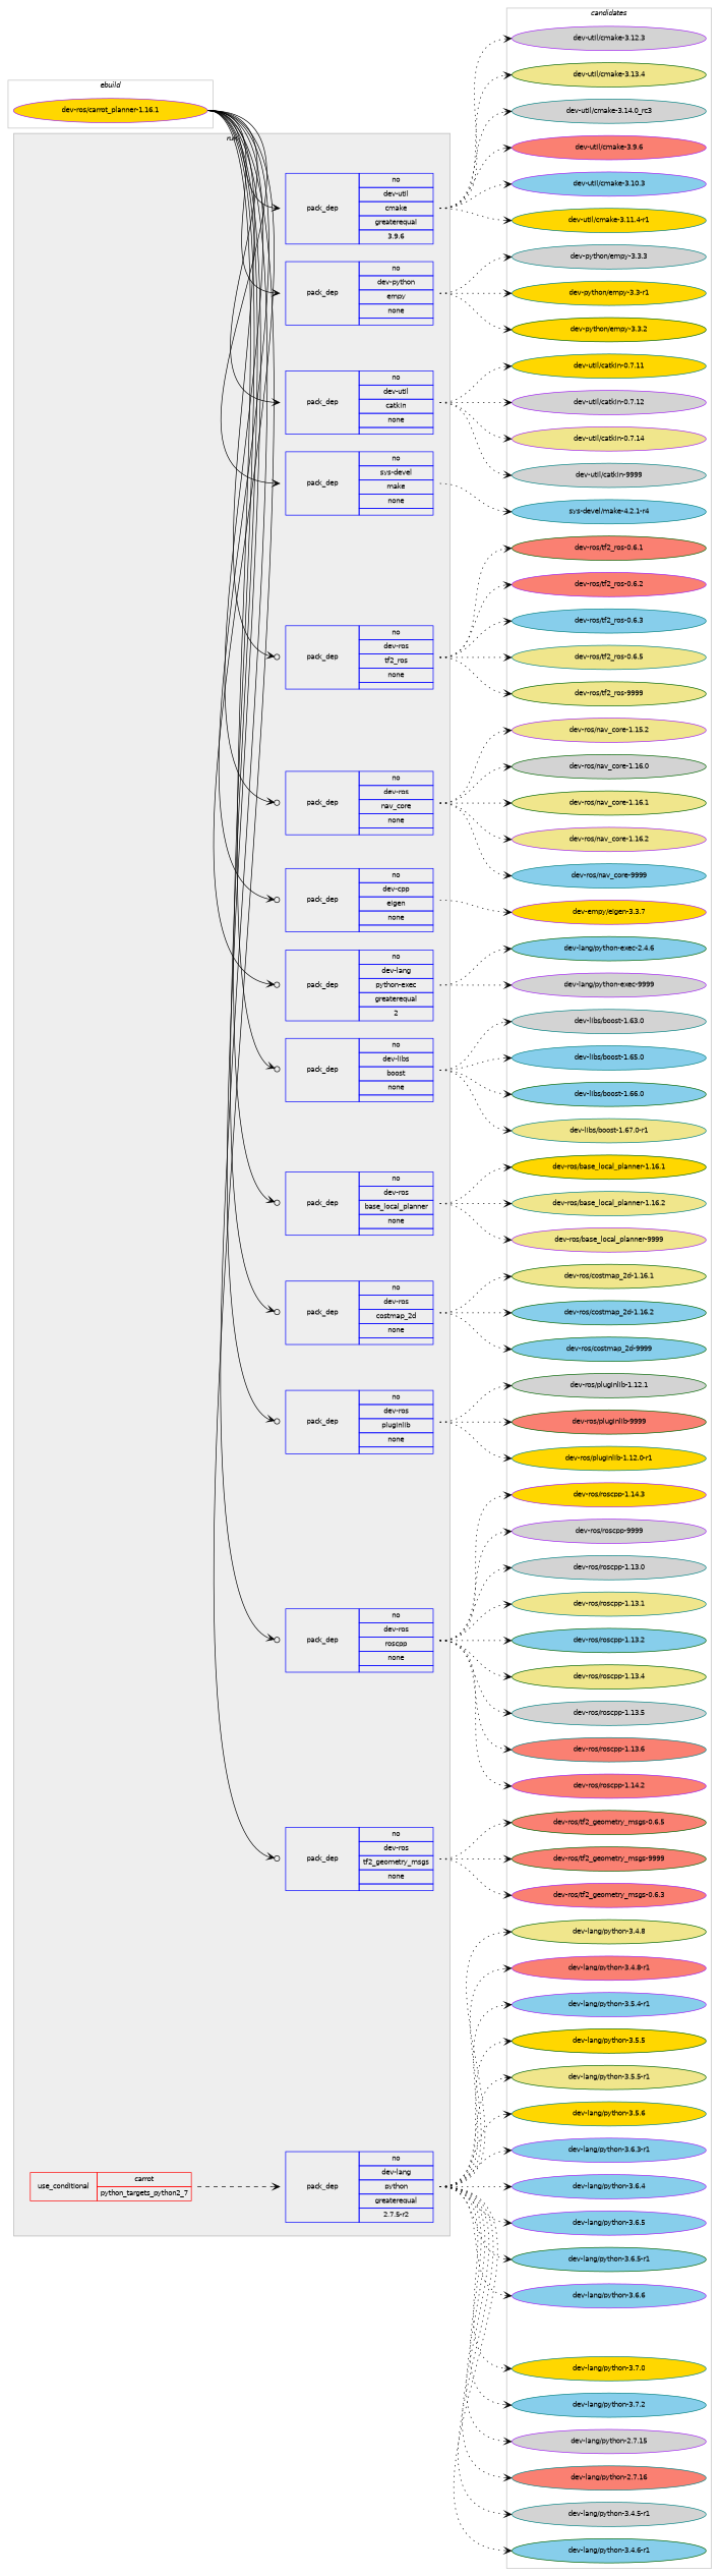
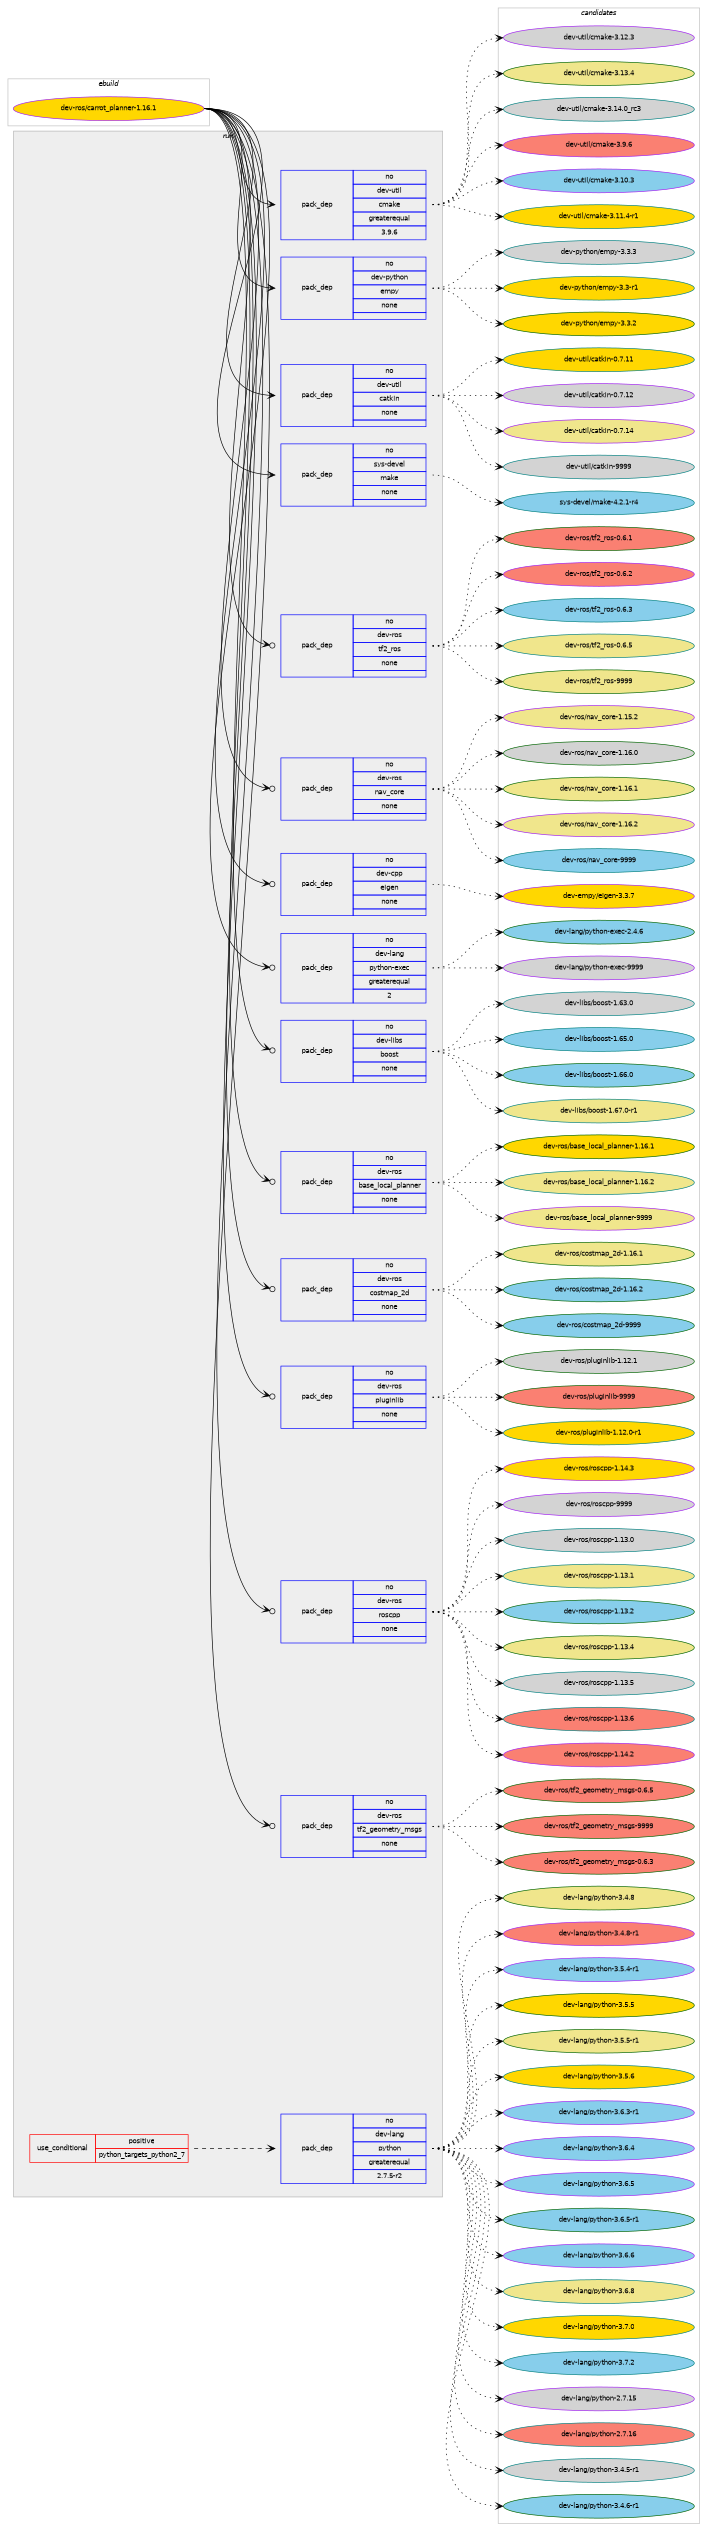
  digraph {
    compound=true
    concentrate=true
    fontname=Helvetica
    fontsize=10
    newrank=true
    rankdir=LR
    ranksep=1.5
    node [color=teal fillcolor=skyblue fontname=Helvetica fontsize=10 style=filled]
    edge [arrowhead=vee headport=w style=dotted tailport=e weight=100]
    n1 [color=purple fillcolor=gold label="dev-ros/carrot_planner-1.16.1" width=4]
    n2 [color=blue label=<<TABLE BORDER="0" CELLBORDER="1" CELLSPACING="0" CELLPADDING="4" WIDTH="220"><TR><TD ROWSPAN="6" CELLPADDING="30">pack_dep</TD></TR><TR><TD WIDTH="110">no</TD></TR><TR><TD>dev-util</TD></TR><TR><TD>cmake</TD></TR><TR><TD>greaterequal</TD></TR><TR><TD>3.9.6</TD></TR></TABLE>> shape=none fillcolor="" style=""]
    n3 [color=blue label=<<TABLE BORDER="0" CELLBORDER="1" CELLSPACING="0" CELLPADDING="4" WIDTH="220"><TR><TD ROWSPAN="6" CELLPADDING="30">pack_dep</TD></TR><TR><TD WIDTH="110">no</TD></TR><TR><TD>dev-python</TD></TR><TR><TD>empy</TD></TR><TR><TD>none</TD></TR><TR><TD></TD></TR></TABLE>> shape=none fillcolor="" style=""]
    n4 [color=blue label=<<TABLE BORDER="0" CELLBORDER="1" CELLSPACING="0" CELLPADDING="4" WIDTH="220"><TR><TD ROWSPAN="6" CELLPADDING="30">pack_dep</TD></TR><TR><TD WIDTH="110">no</TD></TR><TR><TD>dev-util</TD></TR><TR><TD>catkin</TD></TR><TR><TD>none</TD></TR><TR><TD></TD></TR></TABLE>> shape=none fillcolor="" style=""]
    n5 [color=blue label=<<TABLE BORDER="0" CELLBORDER="1" CELLSPACING="0" CELLPADDING="4" WIDTH="220"><TR><TD ROWSPAN="6" CELLPADDING="30">pack_dep</TD></TR><TR><TD WIDTH="110">no</TD></TR><TR><TD>sys-devel</TD></TR><TR><TD>make</TD></TR><TR><TD>none</TD></TR><TR><TD></TD></TR></TABLE>> shape=none fillcolor="" style=""]
    n6 [color=blue label=<<TABLE BORDER="0" CELLBORDER="1" CELLSPACING="0" CELLPADDING="4" WIDTH="220"><TR><TD ROWSPAN="6" CELLPADDING="30">pack_dep</TD></TR><TR><TD WIDTH="110">no</TD></TR><TR><TD>dev-lang</TD></TR><TR><TD>python</TD></TR><TR><TD>greaterequal</TD></TR><TR><TD>2.7.5-r2</TD></TR></TABLE>> shape=none fillcolor="" style=""]
-   n7 [color=red label=<<TABLE BORDER="0" CELLBORDER="1" CELLSPACING="0" CELLPADDING="4"><TR><TD ROWSPAN="3" CELLPADDING="10">use_conditional</TD></TR><TR><TD>carrot</TD></TR><TR><TD>python_targets_python2_7</TD></TR></TABLE>> shape=none fillcolor="" style=""]
+   n7 [color=red label=<<TABLE BORDER="0" CELLBORDER="1" CELLSPACING="0" CELLPADDING="4"><TR><TD ROWSPAN="3" CELLPADDING="10">use_conditional</TD></TR><TR><TD>positive</TD></TR><TR><TD>python_targets_python2_7</TD></TR></TABLE>> shape=none fillcolor="" style=""]
    n8 [color=blue label=<<TABLE BORDER="0" CELLBORDER="1" CELLSPACING="0" CELLPADDING="4" WIDTH="220"><TR><TD ROWSPAN="6" CELLPADDING="30">pack_dep</TD></TR><TR><TD WIDTH="110">no</TD></TR><TR><TD>dev-ros</TD></TR><TR><TD>nav_core</TD></TR><TR><TD>none</TD></TR><TR><TD></TD></TR></TABLE>> shape=none fillcolor="" style=""]
    n9 [color=blue label=<<TABLE BORDER="0" CELLBORDER="1" CELLSPACING="0" CELLPADDING="4" WIDTH="220"><TR><TD ROWSPAN="6" CELLPADDING="30">pack_dep</TD></TR><TR><TD WIDTH="110">no</TD></TR><TR><TD>dev-cpp</TD></TR><TR><TD>eigen</TD></TR><TR><TD>none</TD></TR><TR><TD></TD></TR></TABLE>> shape=none fillcolor="" style=""]
    n10 [color=blue label=<<TABLE BORDER="0" CELLBORDER="1" CELLSPACING="0" CELLPADDING="4" WIDTH="220"><TR><TD ROWSPAN="6" CELLPADDING="30">pack_dep</TD></TR><TR><TD WIDTH="110">no</TD></TR><TR><TD>dev-lang</TD></TR><TR><TD>python-exec</TD></TR><TR><TD>greaterequal</TD></TR><TR><TD>2</TD></TR></TABLE>> shape=none fillcolor="" style=""]
    n11 [color=blue label=<<TABLE BORDER="0" CELLBORDER="1" CELLSPACING="0" CELLPADDING="4" WIDTH="220"><TR><TD ROWSPAN="6" CELLPADDING="30">pack_dep</TD></TR><TR><TD WIDTH="110">no</TD></TR><TR><TD>dev-libs</TD></TR><TR><TD>boost</TD></TR><TR><TD>none</TD></TR><TR><TD></TD></TR></TABLE>> shape=none fillcolor="" style=""]
    n12 [color=blue label=<<TABLE BORDER="0" CELLBORDER="1" CELLSPACING="0" CELLPADDING="4" WIDTH="220"><TR><TD ROWSPAN="6" CELLPADDING="30">pack_dep</TD></TR><TR><TD WIDTH="110">no</TD></TR><TR><TD>dev-ros</TD></TR><TR><TD>base_local_planner</TD></TR><TR><TD>none</TD></TR><TR><TD></TD></TR></TABLE>> shape=none fillcolor="" style=""]
    n13 [color=blue label=<<TABLE BORDER="0" CELLBORDER="1" CELLSPACING="0" CELLPADDING="4" WIDTH="220"><TR><TD ROWSPAN="6" CELLPADDING="30">pack_dep</TD></TR><TR><TD WIDTH="110">no</TD></TR><TR><TD>dev-ros</TD></TR><TR><TD>costmap_2d</TD></TR><TR><TD>none</TD></TR><TR><TD></TD></TR></TABLE>> shape=none fillcolor="" style=""]
    n14 [color=blue label=<<TABLE BORDER="0" CELLBORDER="1" CELLSPACING="0" CELLPADDING="4" WIDTH="220"><TR><TD ROWSPAN="6" CELLPADDING="30">pack_dep</TD></TR><TR><TD WIDTH="110">no</TD></TR><TR><TD>dev-ros</TD></TR><TR><TD>pluginlib</TD></TR><TR><TD>none</TD></TR><TR><TD></TD></TR></TABLE>> shape=none fillcolor="" style=""]
    n15 [color=blue label=<<TABLE BORDER="0" CELLBORDER="1" CELLSPACING="0" CELLPADDING="4" WIDTH="220"><TR><TD ROWSPAN="6" CELLPADDING="30">pack_dep</TD></TR><TR><TD WIDTH="110">no</TD></TR><TR><TD>dev-ros</TD></TR><TR><TD>roscpp</TD></TR><TR><TD>none</TD></TR><TR><TD></TD></TR></TABLE>> shape=none fillcolor="" style=""]
    n16 [color=blue label=<<TABLE BORDER="0" CELLBORDER="1" CELLSPACING="0" CELLPADDING="4" WIDTH="220"><TR><TD ROWSPAN="6" CELLPADDING="30">pack_dep</TD></TR><TR><TD WIDTH="110">no</TD></TR><TR><TD>dev-ros</TD></TR><TR><TD>tf2_geometry_msgs</TD></TR><TR><TD>none</TD></TR><TR><TD></TD></TR></TABLE>> shape=none fillcolor="" style=""]
    n17 [color=blue label=<<TABLE BORDER="0" CELLBORDER="1" CELLSPACING="0" CELLPADDING="4" WIDTH="220"><TR><TD ROWSPAN="6" CELLPADDING="30">pack_dep</TD></TR><TR><TD WIDTH="110">no</TD></TR><TR><TD>dev-ros</TD></TR><TR><TD>tf2_ros</TD></TR><TR><TD>none</TD></TR><TR><TD></TD></TR></TABLE>> shape=none fillcolor="" style=""]
    n18 [fillcolor=gold label="dev-python/empy-3.3-r1" width=4]
    n19 [color=darkgreen fillcolor=gold label="dev-python/empy-3.3.2" width=4]
    n20 [fillcolor=lightgrey label="dev-python/empy-3.3.3" width=4]
    n21 [fillcolor=gold label="dev-util/catkin-0.7.11" width=4]
    n22 [color=purple fillcolor=lightgrey label="dev-util/catkin-0.7.12" width=4]
    n23 [color=purple fillcolor=khaki label="dev-util/catkin-0.7.14" width=4]
    n24 [fillcolor=lightgrey label="dev-util/catkin-9999" width=4]
    n25 [color=purple label="dev-util/cmake-3.10.3" width=4]
    n26 [fillcolor=gold label="dev-util/cmake-3.11.4-r1" width=4]
    n27 [color=purple fillcolor=lightgrey label="dev-util/cmake-3.12.3" width=4]
    n28 [color=darkgreen fillcolor=khaki label="dev-util/cmake-3.13.4" width=4]
    n29 [fillcolor=lightgrey label="dev-util/cmake-3.14.0_rc3" width=4]
    n30 [color=purple fillcolor=salmon label="dev-util/cmake-3.9.6" width=4]
    n31 [label="sys-devel/make-4.2.1-r4" width=4]
    n32 [color=purple fillcolor=lightgrey label="dev-lang/python-2.7.15" width=4]
    n33 [fillcolor=salmon label="dev-lang/python-2.7.16" width=4]
    n34 [fillcolor=lightgrey label="dev-lang/python-3.4.5-r1" width=4]
    n35 [color=darkgreen label="dev-lang/python-3.4.6-r1" width=4]
    n36 [color=darkgreen fillcolor=khaki label="dev-lang/python-3.4.8" width=4]
    n37 [color=purple fillcolor=salmon label="dev-lang/python-3.4.8-r1" width=4]
    n38 [color=purple label="dev-lang/python-3.5.4-r1" width=4]
    n39 [color=darkgreen fillcolor=gold label="dev-lang/python-3.5.5" width=4]
    n40 [color=darkgreen fillcolor=khaki label="dev-lang/python-3.5.5-r1" width=4]
    n41 [fillcolor=gold label="dev-lang/python-3.5.6" width=4]
    n42 [color=purple label="dev-lang/python-3.6.3-r1" width=4]
    n43 [color=purple label="dev-lang/python-3.6.4" width=4]
    n44 [color=purple label="dev-lang/python-3.6.5" width=4]
    n45 [color=darkgreen label="dev-lang/python-3.6.5-r1" width=4]
    n46 [color=purple label="dev-lang/python-3.6.6" width=4]
+   n47 [fillcolor=khaki label="dev-lang/python-3.6.8" width=4]
    n48 [fillcolor=gold label="dev-lang/python-3.7.0" width=4]
    n49 [label="dev-lang/python-3.7.2" width=4]
    n50 [color=purple fillcolor=gold label="dev-empy/eigen-3.3.7" width=4]
    n51 [color=darkgreen label="dev-lang/python-exec-2.4.6" width=4]
    n52 [color=purple fillcolor=lightgrey label="dev-lang/python-exec-9999" width=4]
    n53 [fillcolor=lightgrey label="dev-libs/boost-1.63.0" width=4]
    n54 [label="dev-libs/boost-1.65.0" width=4]
    n55 [color=darkgreen label="dev-libs/boost-1.66.0" width=4]
    n56 [fillcolor=khaki label="dev-libs/boost-1.67.0-r1" width=4]
    n57 [color=darkgreen fillcolor=gold label="dev-ros/base_local_planner-1.16.1" width=4]
    n58 [fillcolor=khaki label="dev-ros/base_local_planner-1.16.2" width=4]
    n59 [color=purple fillcolor=khaki label="dev-ros/base_local_planner-9999" width=4]
    n60 [color=darkgreen fillcolor=khaki label="dev-ros/costmap_2d-1.16.1" width=4]
    n61 [color=darkgreen label="dev-ros/costmap_2d-1.16.2" width=4]
    n62 [color=darkgreen label="dev-ros/costmap_2d-9999" width=4]
    n63 [color=purple fillcolor=khaki label="dev-ros/nav_core-1.15.2" width=4]
    n64 [color=darkgreen fillcolor=lightgrey label="dev-ros/nav_core-1.16.0" width=4]
    n65 [color=darkgreen fillcolor=khaki label="dev-ros/nav_core-1.16.1" width=4]
    n66 [color=purple fillcolor=khaki label="dev-ros/nav_core-1.16.2" width=4]
    n67 [label="dev-ros/nav_core-9999" width=4]
    n68 [fillcolor=gold label="dev-ros/pluginlib-1.12.0-r1" width=4]
    n69 [color=darkgreen fillcolor=lightgrey label="dev-ros/pluginlib-1.12.1" width=4]
    n70 [color=darkgreen fillcolor=salmon label="dev-ros/pluginlib-9999" width=4]
    n71 [fillcolor=lightgrey label="dev-ros/roscpp-1.13.0" width=4]
    n72 [fillcolor=khaki label="dev-ros/roscpp-1.13.1" width=4]
    n73 [color=darkgreen label="dev-ros/roscpp-1.13.2" width=4]
    n74 [color=darkgreen fillcolor=khaki label="dev-ros/roscpp-1.13.4" width=4]
    n75 [fillcolor=lightgrey label="dev-ros/roscpp-1.13.5" width=4]
    n76 [fillcolor=salmon label="dev-ros/roscpp-1.13.6" width=4]
    n77 [color=purple fillcolor=salmon label="dev-ros/roscpp-1.14.2" width=4]
    n78 [color=purple fillcolor=gold label="dev-ros/roscpp-1.14.3" width=4]
    n79 [color=purple fillcolor=lightgrey label="dev-ros/roscpp-9999" width=4]
-   n80 [color=purple fillcolor=salmon label="dev-ros/tf2_geometry_msgs-0.6.3" width=4]
+   n80 [color=darkgreen fillcolor=salmon label="dev-ros/tf2_geometry_msgs-0.6.3" width=4]
    n81 [color=darkgreen fillcolor=salmon label="dev-ros/tf2_geometry_msgs-0.6.5" width=4]
    n82 [color=darkgreen fillcolor=salmon label="dev-ros/tf2_geometry_msgs-9999" width=4]
    n83 [color=darkgreen fillcolor=salmon label="dev-ros/tf2_ros-0.6.1" width=4]
    n84 [color=purple fillcolor=salmon label="dev-ros/tf2_ros-0.6.2" width=4]
    n85 [label="dev-ros/tf2_ros-0.6.3" width=4]
    n86 [fillcolor=khaki label="dev-ros/tf2_ros-0.6.5" width=4]
    n87 [color=darkgreen fillcolor=khaki label="dev-ros/tf2_ros-9999" width=4]
    subgraph cluster_1 {
      color=gray
      label=<<i>ebuild</i>>
      rank=same
      n1
    }
    subgraph cluster_2 {
      color=gray
      label=<<i>dependencies</i>>
      subgraph cluster_3 {
        color=gray
        fillcolor="#eeeeee"
        label=<<i>compile</i>>
        style=filled
        subgraph sub_4 {
          color=gray
          fillcolor="#eeeeee"
          label=<<i>compile</i>>
          style=filled
          n2
        }
        subgraph sub_5 {
          color=gray
          fillcolor="#eeeeee"
          label=<<i>compile</i>>
          style=filled
          n3
        }
        subgraph sub_6 {
          color=gray
          fillcolor="#eeeeee"
          label=<<i>compile</i>>
          style=filled
          n4
        }
        subgraph sub_7 {
          color=gray
          fillcolor="#eeeeee"
          label=<<i>compile</i>>
          style=filled
          n5
        }
      }
      subgraph cluster_8 {
        color=gray
        fillcolor="#eeeeee"
        label=<<i>compile and run</i>>
        style=filled
        subgraph sub_9 {
          color=gray
          fillcolor="#eeeeee"
          label=<<i>compile and run</i>>
          style=filled
          n7
          subgraph sub_10 {
            color=gray
            fillcolor="#eeeeee"
            label=<<i>compile and run</i>>
            style=filled
            n6
          }
        }
        subgraph sub_11 {
          color=gray
          fillcolor="#eeeeee"
          label=<<i>compile and run</i>>
          style=filled
          n8
        }
        subgraph sub_12 {
          color=gray
          fillcolor="#eeeeee"
          label=<<i>compile and run</i>>
          style=filled
          n9
        }
        subgraph sub_13 {
          color=gray
          fillcolor="#eeeeee"
          label=<<i>compile and run</i>>
          style=filled
          n10
        }
        subgraph sub_14 {
          color=gray
          fillcolor="#eeeeee"
          label=<<i>compile and run</i>>
          style=filled
          n11
        }
        subgraph sub_15 {
          color=gray
          fillcolor="#eeeeee"
          label=<<i>compile and run</i>>
          style=filled
          n12
        }
        subgraph sub_16 {
          color=gray
          fillcolor="#eeeeee"
          label=<<i>compile and run</i>>
          style=filled
          n13
        }
        subgraph sub_17 {
          color=gray
          fillcolor="#eeeeee"
          label=<<i>compile and run</i>>
          style=filled
          n14
        }
        subgraph sub_18 {
          color=gray
          fillcolor="#eeeeee"
          label=<<i>compile and run</i>>
          style=filled
          n15
        }
        subgraph sub_19 {
          color=gray
          fillcolor="#eeeeee"
          label=<<i>compile and run</i>>
          style=filled
          n16
        }
        subgraph sub_20 {
          color=gray
          fillcolor="#eeeeee"
          label=<<i>compile and run</i>>
          style=filled
          n17
        }
      }
      subgraph cluster_21 {
        color=gray
        fillcolor="#eeeeee"
        label=<<i>run</i>>
        style=filled
      }
    }
    subgraph cluster_22 {
      color=gray
      label=<<i>candidates</i>>
      rank=same
      subgraph sub_23 {
        color=black
        label=<<i>candidates</i>>
        nodesep=1
        rank=same
        n18
        n19
        n20
      }
      subgraph sub_24 {
        color=black
        label=<<i>candidates</i>>
        nodesep=1
        rank=same
        n21
        n22
        n23
        n24
      }
      subgraph sub_25 {
        color=black
        label=<<i>candidates</i>>
        nodesep=1
        rank=same
        n25
        n26
        n27
        n28
        n29
        n30
      }
      subgraph sub_26 {
        color=black
        label=<<i>candidates</i>>
        nodesep=1
        rank=same
        n31
      }
      subgraph sub_27 {
        color=black
        label=<<i>candidates</i>>
        nodesep=1
        rank=same
        n32
        n33
        n34
        n35
        n36
        n37
        n38
        n39
        n40
        n41
        n42
        n43
        n44
        n45
        n46
+       n47
        n48
        n49
      }
      subgraph sub_28 {
        color=black
        label=<<i>candidates</i>>
        nodesep=1
        rank=same
        n50
      }
      subgraph sub_29 {
        color=black
        label=<<i>candidates</i>>
        nodesep=1
        rank=same
        n51
        n52
      }
      subgraph sub_30 {
        color=black
        label=<<i>candidates</i>>
        nodesep=1
        rank=same
        n53
        n54
        n55
        n56
      }
      subgraph sub_31 {
        color=black
        label=<<i>candidates</i>>
        nodesep=1
        rank=same
        n57
        n58
        n59
      }
      subgraph sub_32 {
        color=black
        label=<<i>candidates</i>>
        nodesep=1
        rank=same
        n60
        n61
        n62
      }
      subgraph sub_33 {
        color=black
        label=<<i>candidates</i>>
        nodesep=1
        rank=same
        n63
        n64
        n65
        n66
        n67
      }
      subgraph sub_34 {
        color=black
        label=<<i>candidates</i>>
        nodesep=1
        rank=same
        n68
        n69
        n70
      }
      subgraph sub_35 {
        color=black
        label=<<i>candidates</i>>
        nodesep=1
        rank=same
        n71
        n72
        n73
        n74
        n75
        n76
        n77
        n78
        n79
      }
      subgraph sub_36 {
        color=black
        label=<<i>candidates</i>>
        nodesep=1
        rank=same
        n80
        n81
        n82
      }
      subgraph sub_37 {
        color=black
        label=<<i>candidates</i>>
        nodesep=1
        rank=same
        n83
        n84
        n85
        n86
        n87
      }
    }
    n1 -> n2 [style=solid weight=20]
    n1 -> n3 [style=solid weight=20]
    n1 -> n4 [style=solid weight=20]
    n1 -> n5 [style=solid weight=20]
    n1 -> n8 [arrowhead=odotvee style=solid weight=20]
    n1 -> n9 [arrowhead=odotvee style=solid weight=20]
    n1 -> n10 [arrowhead=odotvee style=solid weight=20]
    n1 -> n11 [arrowhead=odotvee style=solid weight=20]
    n1 -> n12 [arrowhead=odotvee style=solid weight=20]
    n1 -> n13 [arrowhead=odotvee style=solid weight=20]
    n1 -> n14 [arrowhead=odotvee style=solid weight=20]
    n1 -> n15 [arrowhead=odotvee style=solid weight=20]
    n1 -> n16 [arrowhead=odotvee style=solid weight=20]
    n1 -> n17 [arrowhead=odotvee style=solid weight=20]
    n2 -> n25
    n2 -> n26
    n2 -> n27
    n2 -> n28
    n2 -> n29
    n2 -> n30
    n3 -> n18
    n3 -> n19
    n3 -> n20
    n4 -> n21
    n4 -> n22
    n4 -> n23
    n4 -> n24
    n5 -> n31
    n6 -> n32
    n6 -> n33
    n6 -> n34
    n6 -> n35
    n6 -> n36
    n6 -> n37
    n6 -> n38
    n6 -> n39
    n6 -> n40
    n6 -> n41
    n6 -> n42
    n6 -> n43
    n6 -> n44
    n6 -> n45
    n6 -> n46
+   n6 -> n47
    n6 -> n48
    n6 -> n49
    n7 -> n6 [style=dashed weight=20]
    n8 -> n63
    n8 -> n64
    n8 -> n65
    n8 -> n66
    n8 -> n67
    n9 -> n50
    n10 -> n51
    n10 -> n52
    n11 -> n53
    n11 -> n54
    n11 -> n55
    n11 -> n56
    n12 -> n57
    n12 -> n58
    n12 -> n59
    n13 -> n60
    n13 -> n61
    n13 -> n62
    n14 -> n68
    n14 -> n69
    n14 -> n70
    n15 -> n71
    n15 -> n72
    n15 -> n73
    n15 -> n74
    n15 -> n75
    n15 -> n76
    n15 -> n77
    n15 -> n78
    n15 -> n79
    n16 -> n80
    n16 -> n81
    n16 -> n82
    n17 -> n83
    n17 -> n84
    n17 -> n85
    n17 -> n86
    n17 -> n87
  }
